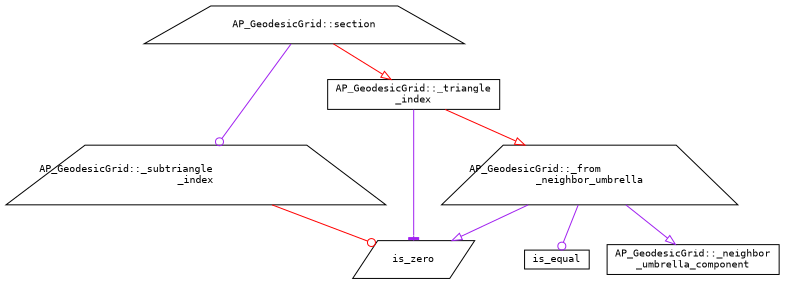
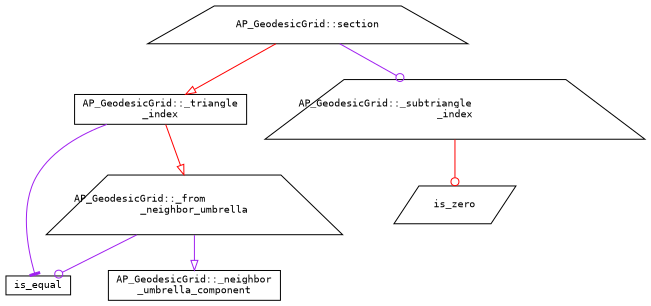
  digraph {
    fontname="DejaVu Sans Mono"
    rankdir=TB
    node [color=black fillcolor=white fontname="DejaVu Sans Mono" fontsize=10 shape=trapezium style=filled]
    edge [arrowhead=onormal color=purple fontname="DejaVu Sans Mono" fontsize=10 labelfontname=Helvetica labelfontsize=10 style=solid]
    n1 [height=0.2 label="AP_GeodesicGrid::section" width=0.4]
    n2 [height=0.2 label="AP_GeodesicGrid::_triangle\l_index" shape=box width=0.4]
    n3 [height=0.2 label="AP_GeodesicGrid::_subtriangle\l_index" width=0.4]
    n4 [height=0.2 label=is_zero shape=parallelogram width=0.4]
    n5 [height=0.2 label="AP_GeodesicGrid::_from\l_neighbor_umbrella" width=0.4]
    n6 [height=0.2 label=is_equal shape=box width=0.4]
    n7 [height=0.2 label="AP_GeodesicGrid::_neighbor\l_umbrella_component" shape=box width=0.4]
    n1 -> n2 [color=red]
    n1 -> n3 [arrowhead=odot]
-   n2 -> n4 [arrowhead=tee]
+   n2 -> n6 [arrowhead=tee]
    n2 -> n5 [color=red]
    n3 -> n4 [arrowhead=odot color=red]
-   n5 -> n4
    n5 -> n6 [arrowhead=odot]
    n5 -> n7
  }
